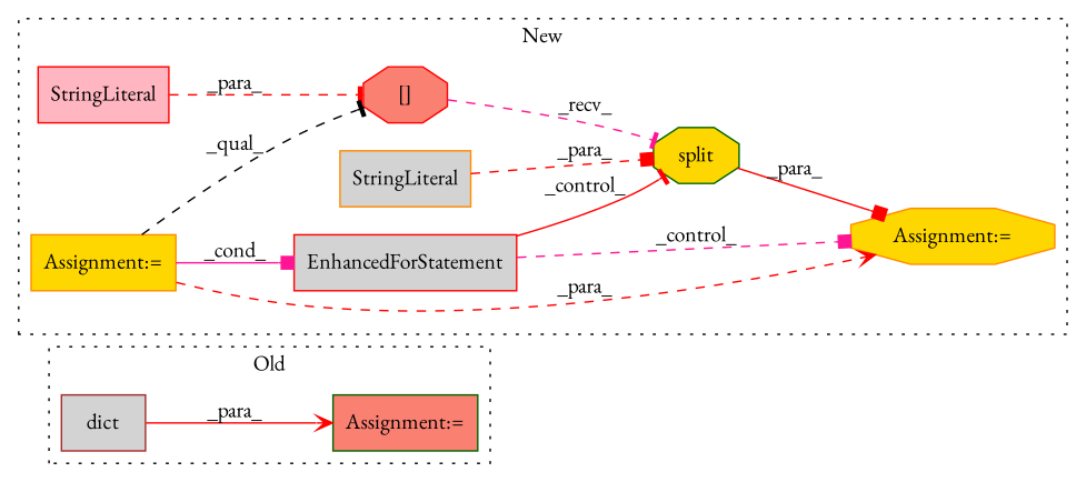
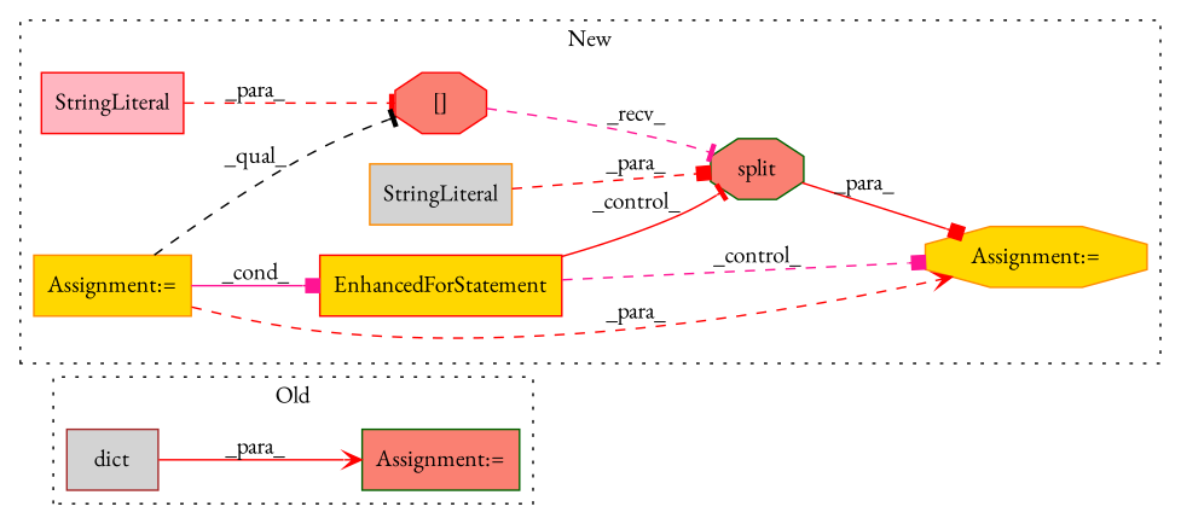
  digraph {
    fontname="EB Garamond"
    rankdir=LR
    node [a=7 color=darkorange fillcolor=lightgrey fontname="EB Garamond" l=14 shape=box style=filled]
    edge [arrowhead=box color=red fontname="EB Garamond" style=dashed]
    n1 [a=32 color=brown l=6 label=dict s=24912]
    n2 [color=darkgreen fillcolor=salmon l=1 label="Assignment:=" s=25206]
-   n3 [a=32 color=darkgreen fillcolor=gold l="6,1" label=split s="24909,24920" shape=octagon]
+   n3 [a=32 color=darkgreen fillcolor=salmon l="6,1" label=split s="24909,24920" shape=octagon]
    n4 [a=45 l=5 label=StringLiteral s=24915]
    n5 [fillcolor=gold label="Assignment:=" s=25089 shape=octagon]
-   n6 [a=70 color=red l="53,2" label=EnhancedForStatement s="24777,24850"]
+   n6 [a=70 color=red fillcolor=gold l="53,2" label=EnhancedForStatement s="24777,24850"]
    n7 [a=2 color=red fillcolor=salmon l="21,1" label="[]" s="24867,24907" shape=octagon]
    n8 [a=45 color=red fillcolor=lightpink l=19 label=StringLiteral s=24888]
    n9 [fillcolor=gold label="Assignment:=" s=24653]
    subgraph cluster_1 {
      label=Old
      style=dotted
      n1
      n2
    }
    subgraph cluster_2 {
      label=New
      style=dotted
      n3
      n4
      n5
      n6
      n7
      n8
      n9
    }
    n1 -> n2 [arrowhead=vee label=_para_ style=solid]
    n3 -> n5 [label=_para_ style=solid]
    n4 -> n3 [label=_para_]
    n6 -> n3 [arrowhead=tee label=_control_ style=solid]
    n6 -> n5 [color=deeppink label=_control_]
    n7 -> n3 [arrowhead=tee color=deeppink label=_recv_]
    n8 -> n7 [arrowhead=tee label=_para_]
    n9 -> n5 [arrowhead=vee label=_para_]
    n9 -> n6 [color=deeppink label=_cond_ style=solid]
    n9 -> n7 [arrowhead=tee color=black label=_qual_]
  }
